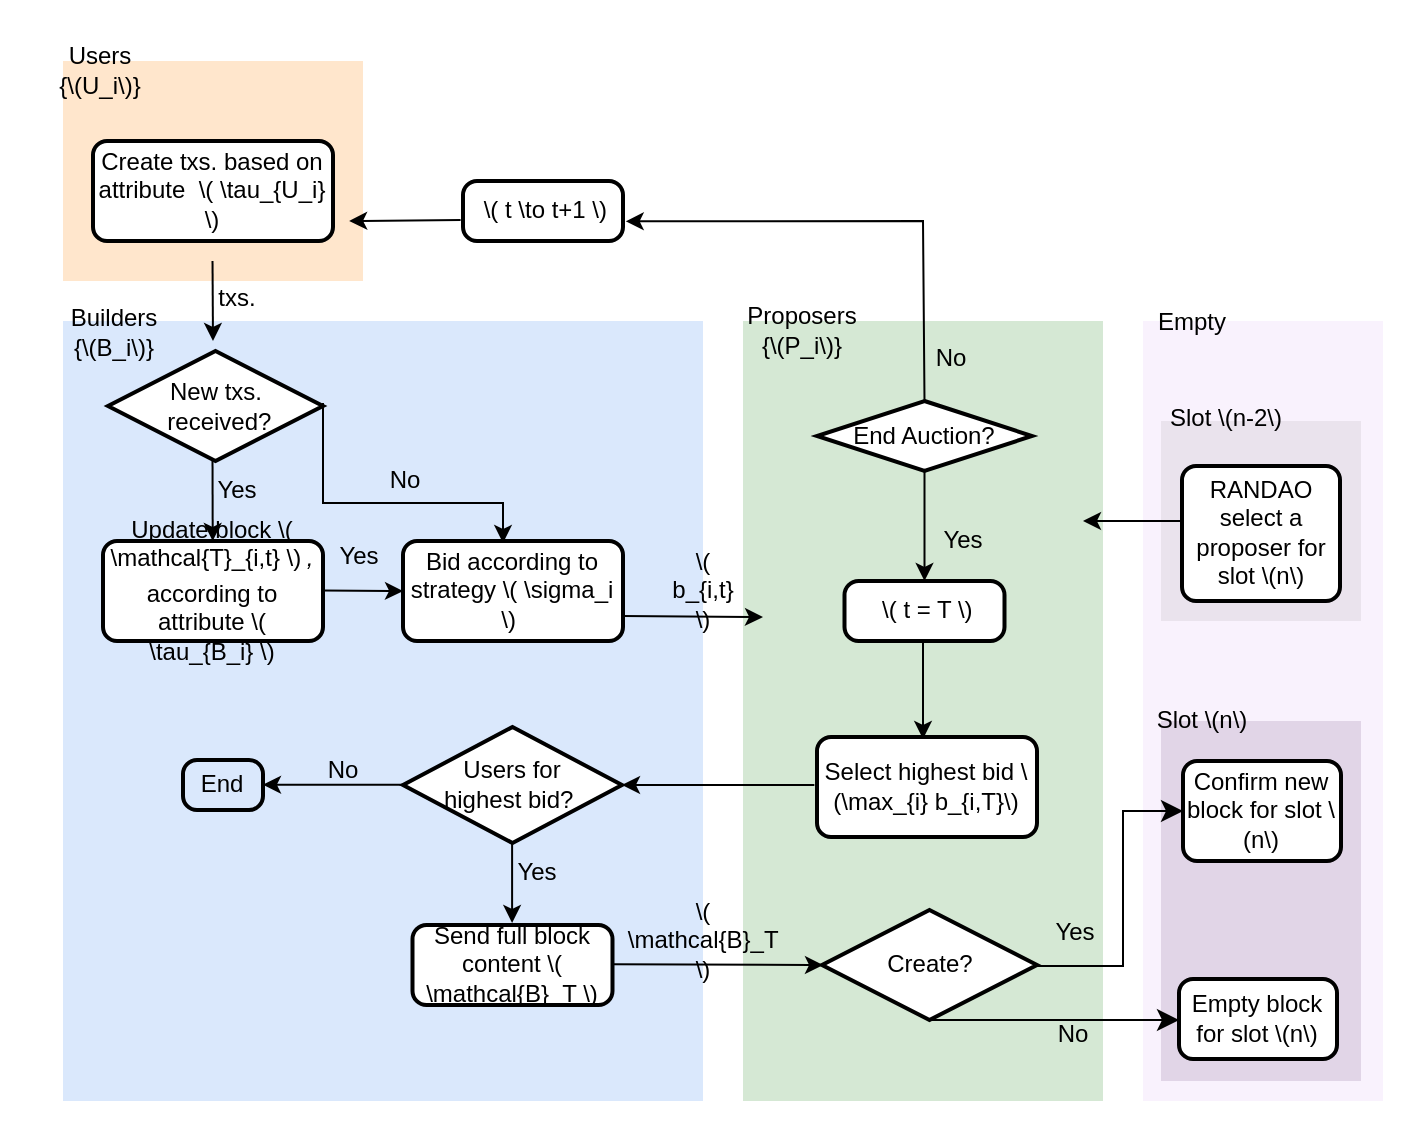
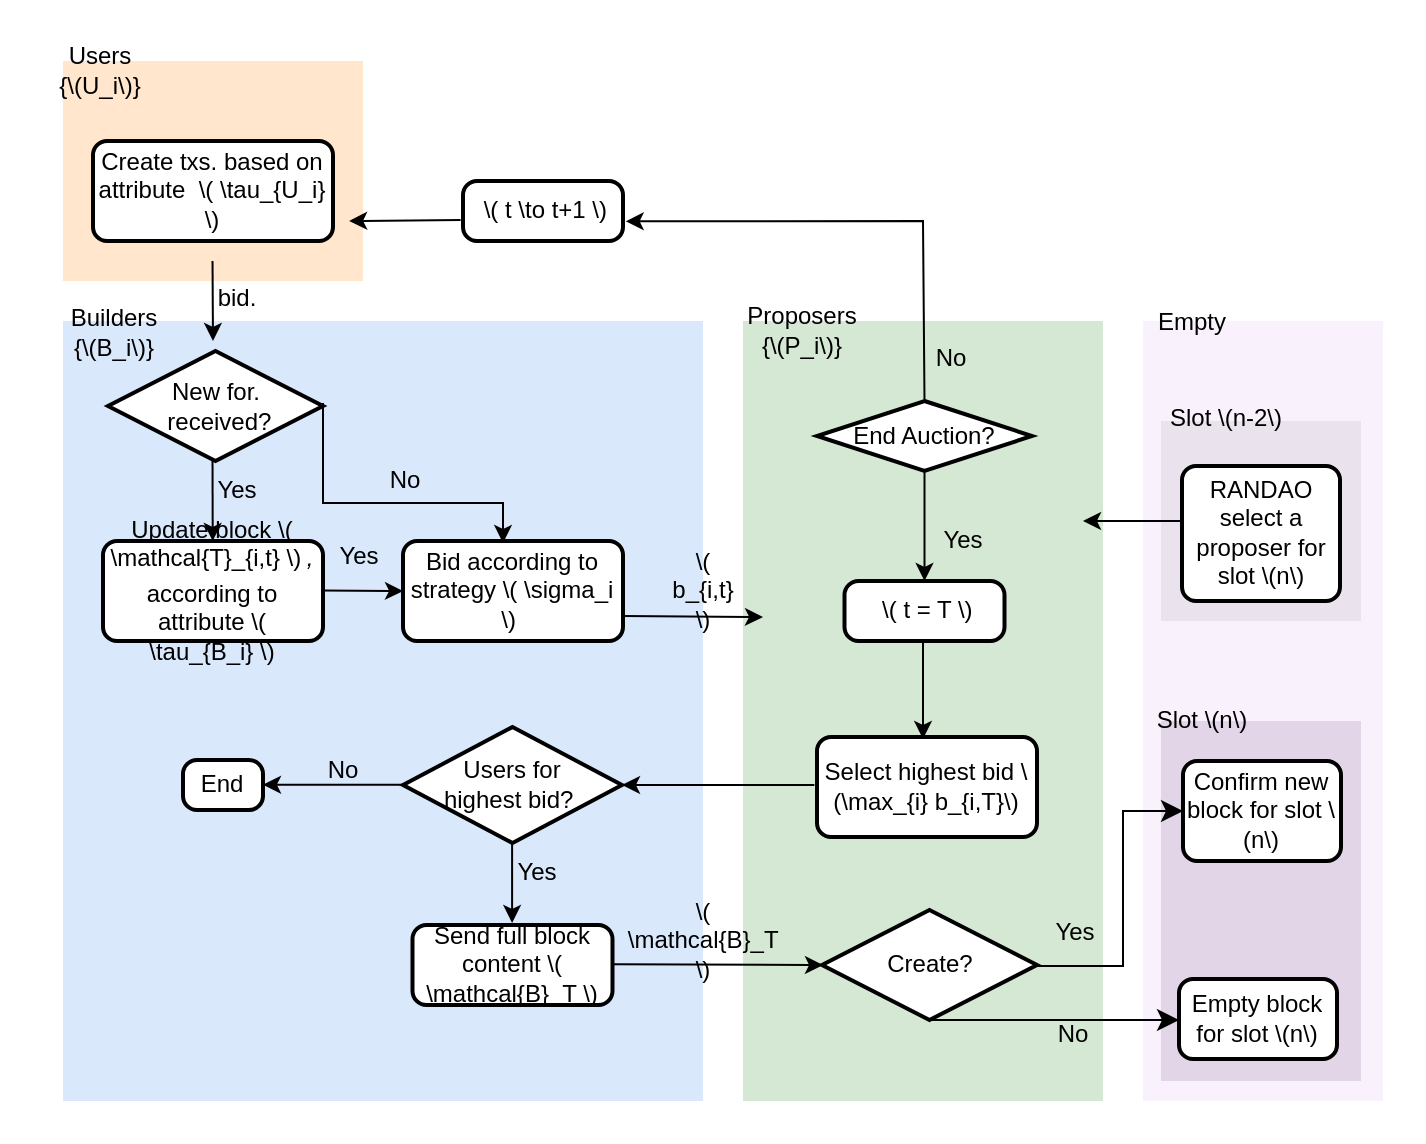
  <mxCell id="0" />
  <mxCell id="1" parent="0" />
  <mxCell id="2" value="" style="rounded=0;whiteSpace=wrap;html=1;fillColor=light-dark(#f9f2fd, #392f3f);strokeColor=none;movable=1;resizable=1;rotatable=1;deletable=1;editable=1;locked=0;connectable=1;" vertex="1" parent="1"><mxGeometry x="571" y="160" width="120" height="390" as="geometry" /></mxCell>
  <mxCell id="3" value="" style="rounded=0;whiteSpace=wrap;html=1;fillColor=#e1d5e7;strokeColor=none;" vertex="1" parent="1"><mxGeometry x="580" y="360" width="100" height="180" as="geometry" /></mxCell>
  <mxCell id="4" value="" style="rounded=0;whiteSpace=wrap;html=1;fillColor=#d5e8d4;strokeColor=none;movable=1;resizable=1;rotatable=1;deletable=1;editable=1;locked=0;connectable=1;" vertex="1" parent="1"><mxGeometry x="371" y="160" width="180" height="390" as="geometry" /></mxCell>
  <mxCell id="5" value="" style="rounded=0;whiteSpace=wrap;html=1;fillColor=#dae8fc;strokeColor=none;movable=1;resizable=1;rotatable=1;deletable=1;editable=1;locked=0;connectable=1;" vertex="1" parent="1"><mxGeometry x="31" y="160" width="320" height="390" as="geometry" /></mxCell>
  <mxCell id="6" value="" style="rounded=0;whiteSpace=wrap;html=1;fillColor=#ffe6cc;strokeColor=none;movable=0;resizable=0;rotatable=0;deletable=0;editable=0;locked=1;connectable=0;" vertex="1" parent="1"><mxGeometry x="31" y="30" width="150" height="110" as="geometry" /></mxCell>
  <mxCell id="7" value="Users&lt;div&gt;{\(U_i\)}&lt;/div&gt;" style="text;html=1;align=center;verticalAlign=middle;whiteSpace=wrap;rounded=0;" vertex="1" parent="1"><mxGeometry x="20" y="20" width="60" height="30" as="geometry" /></mxCell>
  <mxCell id="8" value="Create txs. based on attribute&amp;nbsp;&amp;nbsp;\( \tau_{U_i} \)" style="rounded=1;whiteSpace=wrap;html=1;absoluteArcSize=1;arcSize=14;strokeWidth=2;" vertex="1" parent="1"><mxGeometry x="46" y="70" width="120" height="50" as="geometry" /></mxCell>
  <mxCell id="9" value="" style="endArrow=classic;html=1;rounded=0;" edge="1" parent="1"><mxGeometry width="50" height="50" relative="1" as="geometry"><mxPoint x="105.76" y="130" as="sourcePoint" /><mxPoint x="106" y="170" as="targetPoint" /></mxGeometry></mxCell>
- <mxCell id="10" value="txs." style="text;html=1;align=center;verticalAlign=middle;resizable=0;points=[];autosize=1;strokeColor=none;fillColor=none;" vertex="1" parent="1"><mxGeometry x="98" y="134" width="40" height="30" as="geometry" /></mxCell>
+ <mxCell id="10" value="bid." style="text;html=1;align=center;verticalAlign=middle;resizable=0;points=[];autosize=1;strokeColor=none;fillColor=none;" vertex="1" parent="1"><mxGeometry x="98" y="134" width="40" height="30" as="geometry" /></mxCell>
  <mxCell id="11" value="Builders&lt;div&gt;{\(B_i\)}&lt;/div&gt;" style="text;html=1;align=center;verticalAlign=middle;whiteSpace=wrap;rounded=0;" vertex="1" parent="1"><mxGeometry x="27" y="151" width="60" height="30" as="geometry" /></mxCell>
- <mxCell id="12" value="New txs.&lt;div&gt;&amp;nbsp;received?&lt;/div&gt;" style="strokeWidth=2;html=1;shape=mxgraph.flowchart.decision;whiteSpace=wrap;" vertex="1" parent="1"><mxGeometry x="53.5" y="175" width="107.5" height="55" as="geometry" /></mxCell>
+ <mxCell id="12" value="New for.&lt;div&gt;&amp;nbsp;received?&lt;/div&gt;" style="strokeWidth=2;html=1;shape=mxgraph.flowchart.decision;whiteSpace=wrap;" vertex="1" parent="1"><mxGeometry x="53.5" y="175" width="107.5" height="55" as="geometry" /></mxCell>
  <mxCell id="13" value="" style="endArrow=classic;html=1;rounded=0;" edge="1" parent="1"><mxGeometry width="50" height="50" relative="1" as="geometry"><mxPoint x="105.76" y="230" as="sourcePoint" /><mxPoint x="105.855" y="270" as="targetPoint" /></mxGeometry></mxCell>
  <mxCell id="14" value="Yes" style="text;html=1;align=center;verticalAlign=middle;resizable=0;points=[];autosize=1;strokeColor=none;fillColor=none;" vertex="1" parent="1"><mxGeometry x="98" y="230" width="40" height="30" as="geometry" /></mxCell>
  <mxCell id="15" value="" style="endArrow=classic;html=1;rounded=0;entryX=0;entryY=0.5;entryDx=0;entryDy=0;" edge="1" parent="1" target="18"><mxGeometry width="50" height="50" relative="1" as="geometry"><mxPoint x="161" y="294.76" as="sourcePoint" /><mxPoint x="198.095" y="294.76" as="targetPoint" /></mxGeometry></mxCell>
  <mxCell id="16" value="No" style="text;html=1;align=center;verticalAlign=middle;resizable=0;points=[];autosize=1;strokeColor=none;fillColor=none;" vertex="1" parent="1"><mxGeometry x="182" y="225" width="40" height="30" as="geometry" /></mxCell>
  <mxCell id="17" value="Update block \( \mathcal{T}_{i,t} \)&lt;i&gt;&lt;sub&gt;&amp;nbsp;&lt;/sub&gt;,&lt;/i&gt; according to attribute \( \tau_{B_i} \)" style="rounded=1;whiteSpace=wrap;html=1;absoluteArcSize=1;arcSize=14;strokeWidth=2;" vertex="1" parent="1"><mxGeometry x="51" y="270" width="110" height="50" as="geometry" /></mxCell>
  <mxCell id="18" value="Bid according to strategy \( \sigma_i \)&amp;nbsp;" style="rounded=1;whiteSpace=wrap;html=1;absoluteArcSize=1;arcSize=14;strokeWidth=2;" vertex="1" parent="1"><mxGeometry x="201" y="270" width="110" height="50" as="geometry" /></mxCell>
  <mxCell id="19" value="&lt;span style=&quot;text-wrap-mode: wrap;&quot;&gt;\( b_{i,t} \)&lt;/span&gt;" style="text;html=1;align=center;verticalAlign=middle;resizable=0;points=[];autosize=1;strokeColor=none;fillColor=none;" vertex="1" parent="1"><mxGeometry x="311" y="280" width="80" height="30" as="geometry" /></mxCell>
  <mxCell id="20" value="" style="endArrow=classic;html=1;rounded=0;exitX=1;exitY=0.75;exitDx=0;exitDy=0;" edge="1" parent="1" source="18"><mxGeometry width="50" height="50" relative="1" as="geometry"><mxPoint x="307" y="300" as="sourcePoint" /><mxPoint x="381" y="308" as="targetPoint" /></mxGeometry></mxCell>
  <mxCell id="21" value="End Auction?" style="strokeWidth=2;html=1;shape=mxgraph.flowchart.decision;whiteSpace=wrap;" vertex="1" parent="1"><mxGeometry x="408" y="200" width="107.5" height="35" as="geometry" /></mxCell>
  <mxCell id="22" value="Yes" style="text;html=1;align=center;verticalAlign=middle;resizable=0;points=[];autosize=1;strokeColor=none;fillColor=none;" vertex="1" parent="1"><mxGeometry x="159" y="263" width="40" height="30" as="geometry" /></mxCell>
  <mxCell id="23" value="" style="endArrow=classic;html=1;rounded=0;" edge="1" parent="1"><mxGeometry width="50" height="50" relative="1" as="geometry"><mxPoint x="161" y="201" as="sourcePoint" /><mxPoint x="251" y="271" as="targetPoint" /><Array as="points"><mxPoint x="161" y="221" /><mxPoint x="161" y="251" /><mxPoint x="251" y="251" /></Array></mxGeometry></mxCell>
  <mxCell id="24" value="" style="endArrow=classic;html=1;rounded=0;entryX=1.017;entryY=0.672;entryDx=0;entryDy=0;entryPerimeter=0;exitX=0.5;exitY=0;exitDx=0;exitDy=0;exitPerimeter=0;" edge="1" parent="1" source="21" target="26"><mxGeometry width="50" height="50" relative="1" as="geometry"><mxPoint x="463" y="200" as="sourcePoint" /><mxPoint x="361" y="110" as="targetPoint" /><Array as="points"><mxPoint x="461" y="110" /></Array></mxGeometry></mxCell>
  <mxCell id="25" value="No" style="text;html=1;align=center;verticalAlign=middle;resizable=0;points=[];autosize=1;strokeColor=none;fillColor=none;" vertex="1" parent="1"><mxGeometry x="455" y="164" width="40" height="30" as="geometry" /></mxCell>
  <mxCell id="26" value="&amp;nbsp;\( t \to t+1 \)" style="rounded=1;whiteSpace=wrap;html=1;absoluteArcSize=1;arcSize=14;strokeWidth=2;" vertex="1" parent="1"><mxGeometry x="231" y="90" width="80" height="30" as="geometry" /></mxCell>
  <mxCell id="27" value="Proposers&lt;div&gt;{\(P_i\)}&lt;/div&gt;" style="text;html=1;align=center;verticalAlign=middle;whiteSpace=wrap;rounded=0;" vertex="1" parent="1"><mxGeometry x="371" y="150" width="60" height="30" as="geometry" /></mxCell>
  <mxCell id="28" value="" style="endArrow=classic;html=1;rounded=0;exitX=-0.015;exitY=0.649;exitDx=0;exitDy=0;exitPerimeter=0;" edge="1" parent="1" source="26"><mxGeometry width="50" height="50" relative="1" as="geometry"><mxPoint x="222" y="109.92" as="sourcePoint" /><mxPoint x="174.08" y="110" as="targetPoint" /></mxGeometry></mxCell>
  <mxCell id="29" value="" style="endArrow=classic;html=1;rounded=0;exitX=0.5;exitY=1;exitDx=0;exitDy=0;exitPerimeter=0;entryX=0.5;entryY=0;entryDx=0;entryDy=0;" edge="1" parent="1" source="21" target="47"><mxGeometry width="50" height="50" relative="1" as="geometry"><mxPoint x="462.55" y="327" as="sourcePoint" /><mxPoint x="463" y="290" as="targetPoint" /></mxGeometry></mxCell>
  <mxCell id="30" value="Yes" style="text;html=1;align=center;verticalAlign=middle;resizable=0;points=[];autosize=1;strokeColor=none;fillColor=none;" vertex="1" parent="1"><mxGeometry x="461" y="255" width="40" height="30" as="geometry" /></mxCell>
  <mxCell id="31" value="Select highest bid \(\max_{i} b_{i,T}\)" style="rounded=1;whiteSpace=wrap;html=1;absoluteArcSize=1;arcSize=14;strokeWidth=2;" vertex="1" parent="1"><mxGeometry x="408" y="368" width="110" height="50" as="geometry" /></mxCell>
  <mxCell id="32" value="" style="endArrow=classic;html=1;rounded=0;exitX=-0.012;exitY=0.64;exitDx=0;exitDy=0;exitPerimeter=0;entryX=1;entryY=0.5;entryDx=0;entryDy=0;entryPerimeter=0;" edge="1" parent="1" target="33"><mxGeometry width="50" height="50" relative="1" as="geometry"><mxPoint x="406.68" y="392" as="sourcePoint" /><mxPoint x="341" y="392" as="targetPoint" /></mxGeometry></mxCell>
  <mxCell id="33" value="Users for&lt;div&gt;highest bid?&amp;nbsp;&lt;/div&gt;" style="strokeWidth=2;html=1;shape=mxgraph.flowchart.decision;whiteSpace=wrap;" vertex="1" parent="1"><mxGeometry x="201" y="363" width="109.5" height="58" as="geometry" /></mxCell>
  <mxCell id="34" value="" style="endArrow=classic;html=1;rounded=0;" edge="1" parent="1"><mxGeometry width="50" height="50" relative="1" as="geometry"><mxPoint x="201" y="391.83" as="sourcePoint" /><mxPoint x="131" y="391.83" as="targetPoint" /></mxGeometry></mxCell>
  <mxCell id="35" value="No" style="text;html=1;align=center;verticalAlign=middle;resizable=0;points=[];autosize=1;strokeColor=none;fillColor=none;" vertex="1" parent="1"><mxGeometry x="151" y="370" width="40" height="30" as="geometry" /></mxCell>
- <mxCell id="36" value="End" style="rounded=1;whiteSpace=wrap;html=1;absoluteArcSize=1;arcSize=14;strokeWidth=2;fillColor=#dae8fc;" vertex="1" parent="1"><mxGeometry x="91" y="379.5" width="40" height="25" as="geometry" /></mxCell>
+ <mxCell id="36" value="End" style="rounded=1;whiteSpace=wrap;html=1;absoluteArcSize=1;arcSize=14;strokeWidth=2;" vertex="1" parent="1"><mxGeometry x="91" y="379.5" width="40" height="25" as="geometry" /></mxCell>
  <mxCell id="37" value="" style="endArrow=classic;html=1;rounded=0;" edge="1" parent="1"><mxGeometry width="50" height="50" relative="1" as="geometry"><mxPoint x="255.55" y="421" as="sourcePoint" /><mxPoint x="255.55" y="461" as="targetPoint" /></mxGeometry></mxCell>
  <mxCell id="38" value="Yes" style="text;html=1;align=center;verticalAlign=middle;resizable=0;points=[];autosize=1;strokeColor=none;fillColor=none;" vertex="1" parent="1"><mxGeometry x="248" y="421" width="40" height="30" as="geometry" /></mxCell>
  <mxCell id="39" value="Send full block content \( \mathcal{B}_T \)" style="rounded=1;whiteSpace=wrap;html=1;absoluteArcSize=1;arcSize=14;strokeWidth=2;" vertex="1" parent="1"><mxGeometry x="205.75" y="462" width="100" height="40" as="geometry" /></mxCell>
  <mxCell id="40" value="" style="endArrow=classic;html=1;rounded=0;" edge="1" parent="1"><mxGeometry width="50" height="50" relative="1" as="geometry"><mxPoint x="305.75" y="481.66" as="sourcePoint" /><mxPoint x="411" y="482" as="targetPoint" /></mxGeometry></mxCell>
  <mxCell id="41" value="Create?" style="strokeWidth=2;html=1;shape=mxgraph.flowchart.decision;whiteSpace=wrap;" vertex="1" parent="1"><mxGeometry x="410.5" y="454.5" width="107.5" height="55" as="geometry" /></mxCell>
  <mxCell id="42" value="&lt;span style=&quot;text-wrap-mode: wrap;&quot;&gt;\( \mathcal{B}_T \)&lt;/span&gt;" style="text;html=1;align=center;verticalAlign=middle;resizable=0;points=[];autosize=1;strokeColor=none;fillColor=none;" vertex="1" parent="1"><mxGeometry x="291" y="454.5" width="120" height="30" as="geometry" /></mxCell>
  <mxCell id="43" value="No" style="text;html=1;align=center;verticalAlign=middle;resizable=0;points=[];autosize=1;strokeColor=none;fillColor=none;" vertex="1" parent="1"><mxGeometry x="515.5" y="502" width="40" height="30" as="geometry" /></mxCell>
  <mxCell id="44" value="Empty block for slot \(n\)" style="rounded=1;whiteSpace=wrap;html=1;absoluteArcSize=1;arcSize=14;strokeWidth=2;" vertex="1" parent="1"><mxGeometry x="589" y="489" width="79" height="40" as="geometry" /></mxCell>
  <mxCell id="45" value="" style="edgeStyle=elbowEdgeStyle;elbow=horizontal;endArrow=classic;html=1;curved=0;rounded=0;endSize=8;startSize=8;entryX=0;entryY=0.5;entryDx=0;entryDy=0;" edge="1" parent="1" target="49"><mxGeometry width="50" height="50" relative="1" as="geometry"><mxPoint x="517" y="482.5" as="sourcePoint" /><mxPoint x="581" y="360" as="targetPoint" /><Array as="points"><mxPoint x="561" y="430" /></Array></mxGeometry></mxCell>
  <mxCell id="46" value="Yes" style="text;html=1;align=center;verticalAlign=middle;resizable=0;points=[];autosize=1;strokeColor=none;fillColor=none;" vertex="1" parent="1"><mxGeometry x="516.5" y="451" width="40" height="30" as="geometry" /></mxCell>
  <mxCell id="47" value="&amp;nbsp;\( t = T \)" style="rounded=1;whiteSpace=wrap;html=1;absoluteArcSize=1;arcSize=14;strokeWidth=2;" vertex="1" parent="1"><mxGeometry x="421.75" y="290" width="80" height="30" as="geometry" /></mxCell>
  <mxCell id="48" value="" style="endArrow=classic;html=1;rounded=0;exitX=0.5;exitY=1;exitDx=0;exitDy=0;exitPerimeter=0;" edge="1" parent="1"><mxGeometry width="50" height="50" relative="1" as="geometry"><mxPoint x="461" y="319" as="sourcePoint" /><mxPoint x="461" y="369" as="targetPoint" /></mxGeometry></mxCell>
  <mxCell id="49" value="Confirm new block for slot \(n\)" style="rounded=1;whiteSpace=wrap;html=1;absoluteArcSize=1;arcSize=14;strokeWidth=2;" vertex="1" parent="1"><mxGeometry x="591" y="380" width="79" height="50" as="geometry" /></mxCell>
  <mxCell id="50" value="" style="edgeStyle=segmentEdgeStyle;endArrow=classic;html=1;curved=0;rounded=0;endSize=8;startSize=8;" edge="1" parent="1" target="44"><mxGeometry width="50" height="50" relative="1" as="geometry"><mxPoint x="465" y="509.5" as="sourcePoint" /><mxPoint x="581" y="520" as="targetPoint" /><Array as="points"><mxPoint x="521" y="510" /><mxPoint x="521" y="510" /></Array></mxGeometry></mxCell>
  <mxCell id="51" value="Slot \(n\)" style="text;html=1;align=center;verticalAlign=middle;whiteSpace=wrap;rounded=0;" vertex="1" parent="1"><mxGeometry x="571" y="345" width="60" height="30" as="geometry" /></mxCell>
  <mxCell id="52" value="" style="rounded=0;whiteSpace=wrap;html=1;fillColor=light-dark(#eae3ed, #392f3f);strokeColor=none;movable=1;resizable=1;rotatable=1;deletable=1;editable=1;locked=0;connectable=1;" vertex="1" parent="1"><mxGeometry x="580" y="210" width="100" height="100" as="geometry" /></mxCell>
  <mxCell id="53" value="Slot \(n-2\)" style="text;html=1;align=center;verticalAlign=middle;whiteSpace=wrap;rounded=0;" vertex="1" parent="1"><mxGeometry x="583" y="194" width="60" height="30" as="geometry" /></mxCell>
  <mxCell id="54" value="RANDAO select a proposer for slot \(n\)" style="rounded=1;whiteSpace=wrap;html=1;absoluteArcSize=1;arcSize=14;strokeWidth=2;" vertex="1" parent="1"><mxGeometry x="590.5" y="232.5" width="79" height="67.5" as="geometry" /></mxCell>
  <mxCell id="55" value="" style="endArrow=classic;html=1;rounded=0;" edge="1" parent="1"><mxGeometry width="50" height="50" relative="1" as="geometry"><mxPoint x="591" y="260" as="sourcePoint" /><mxPoint x="541" y="260" as="targetPoint" /></mxGeometry></mxCell>
  <mxCell id="56" value="Empty" style="text;html=1;align=center;verticalAlign=middle;whiteSpace=wrap;rounded=0;" vertex="1" parent="1"><mxGeometry x="566" y="146" width="60" height="30" as="geometry" /></mxCell>
